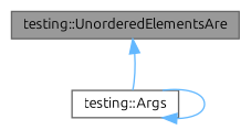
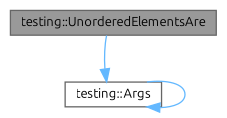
  digraph {
    rankdir=TB
    fontname=Ubuntu
    node [fontname=Ubuntu fontsize=10 shape=box style=filled]
    edge [color=steelblue1 fontname=Ubuntu fontsize=10 labelfontname=Helvetica labelfontsize=10 style=solid]
    n1 [color=gray40 fillcolor=grey60 fontcolor=black height=0.2 label="testing::UnorderedElementsAre" width=0.4]
    n2 [color=grey40 fillcolor=white height=0.2 label="testing::Args" width=0.4]
-   n2 -> n1
+   n1 -> n2
    n2 -> n2
  }
